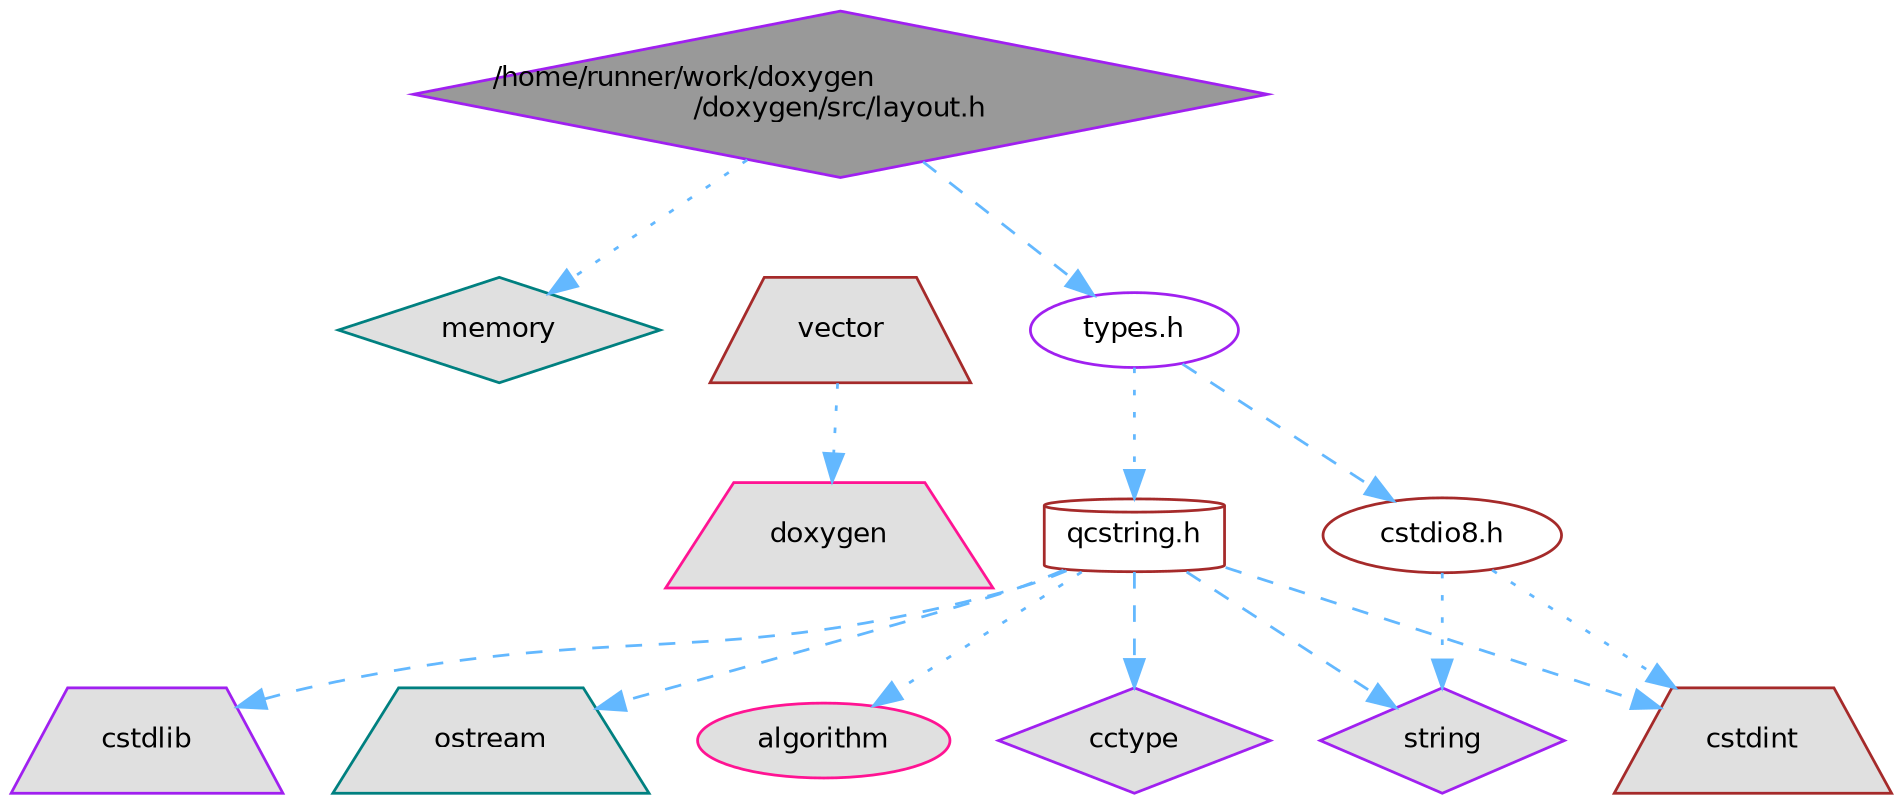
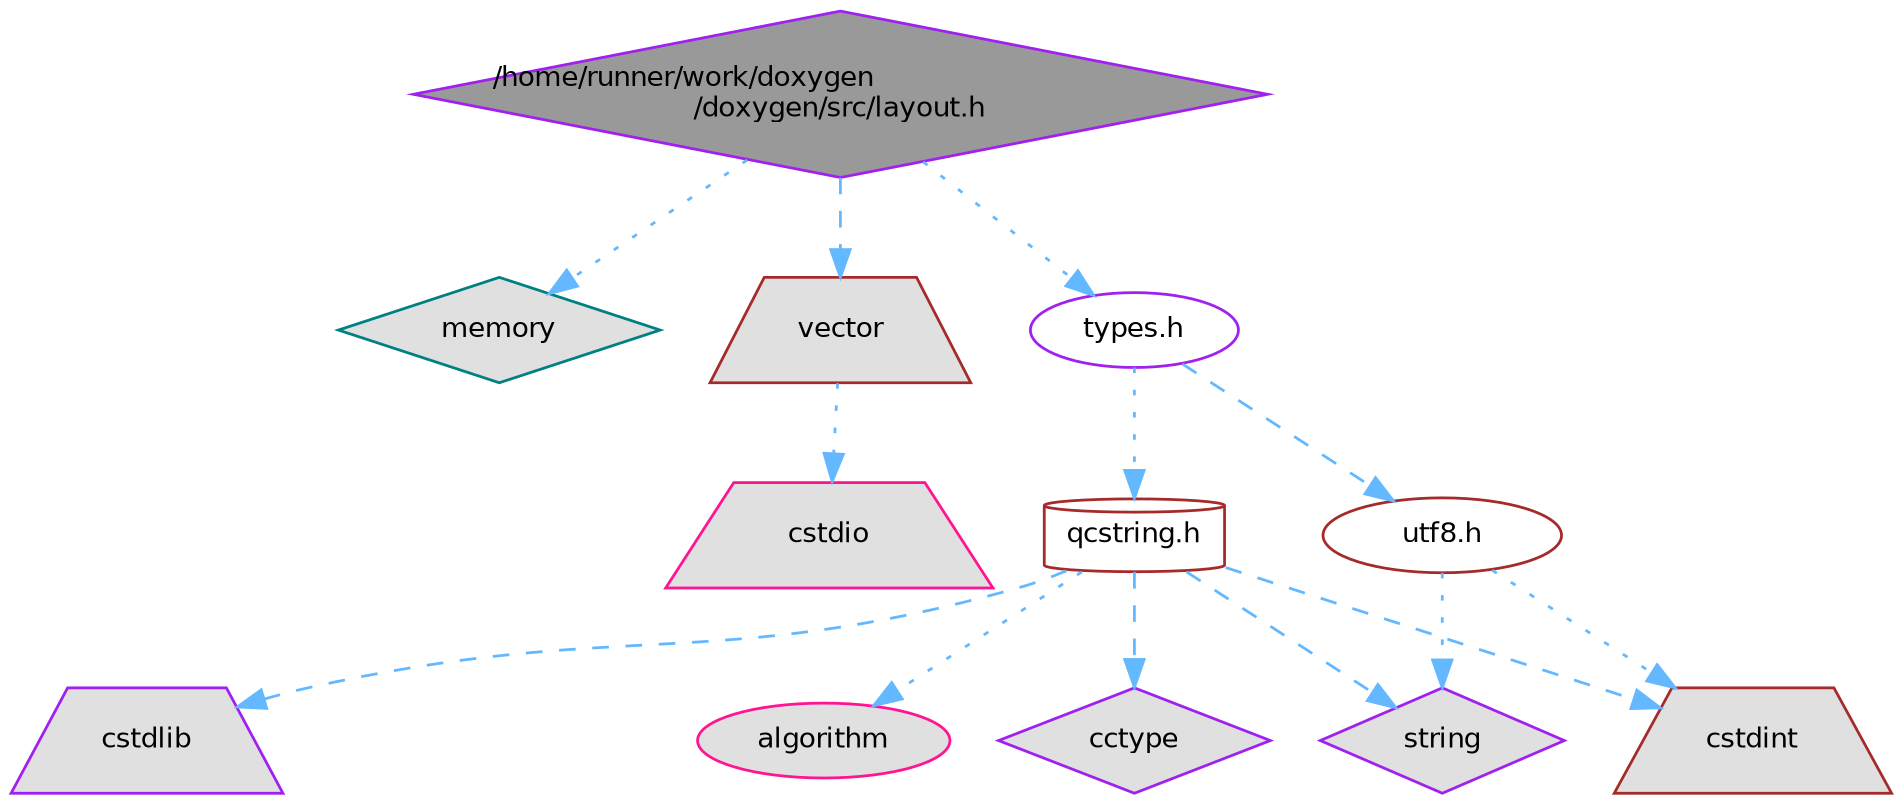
  digraph {
    node [color=purple fillcolor="#E0E0E0" fontname=Helvetica fontsize=10 shape=trapezium style=filled]
    edge [color=steelblue1 fontname=Helvetica fontsize=10 labelfontname=Helvetica labelfontsize=10 style=dotted]
    n1 [fillcolor=grey60 fontcolor=black height=0.2 label="/home/runner/work/doxygen\l/doxygen/src/layout.h" shape=diamond width=0.4]
    n2 [color=teal height=0.2 label=memory shape=diamond width=0.4]
    n3 [color=brown height=0.2 label=vector width=0.4]
    n4 [fillcolor=white height=0.2 label="types.h" shape=ellipse width=0.4]
-   n5 [color=deeppink height=0.2 label=doxygen width=0.4]
+   n5 [color=deeppink height=0.2 label=cstdio width=0.4]
    n6 [color=brown fillcolor=white height=0.2 label="qcstring.h" shape=cylinder width=0.4]
-   n7 [color=brown fillcolor=white height=0.2 label="cstdio8.h" shape=ellipse width=0.4]
+   n7 [color=brown fillcolor=white height=0.2 label="utf8.h" shape=ellipse width=0.4]
    n8 [height=0.2 label=string shape=diamond width=0.4]
    n9 [color=deeppink height=0.2 label=algorithm shape=ellipse width=0.4]
    n10 [height=0.2 label=cctype shape=diamond width=0.4]
    n11 [height=0.2 label=cstdlib width=0.4]
    n12 [color=brown height=0.2 label=cstdint width=0.4]
-   n13 [color=teal height=0.2 label=ostream width=0.4]
    n1 -> n2
-   n1 -> n4 [style=dashed]
+   n1 -> n3 [style=dashed]
+   n1 -> n4
    n3 -> n5
    n4 -> n6
    n4 -> n7 [style=dashed]
    n6 -> n8 [style=dashed]
    n6 -> n9
    n6 -> n10 [style=dashed]
    n6 -> n11 [style=dashed]
    n6 -> n12 [style=dashed]
-   n6 -> n13 [style=dashed]
    n7 -> n8
    n7 -> n12
  }
